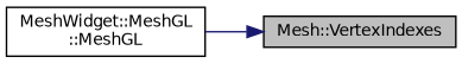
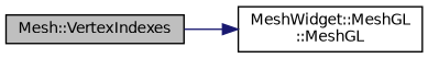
  digraph {
    rankdir=RL
    node [color=black fontname=Helvetica fontsize=10 shape=record style=filled]
    n1 [fillcolor=grey75 fontcolor=black height=0.2 label="Mesh::VertexIndexes" width=0.4]
    n2 [fillcolor=white height=0.2 label="MeshWidget::MeshGL\l::MeshGL" width=0.4]
-   n1 -> n2 [color=midnightblue dir=back fontname=Helvetica fontsize=10 labelfontname=Helvetica labelfontsize=10 style=solid]
+   n2 -> n1 [color=midnightblue dir=back fontname=Helvetica fontsize=10 labelfontname=Helvetica labelfontsize=10 style=solid]
  }
